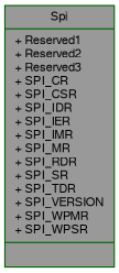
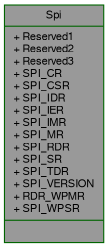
  digraph {
-   n1 [color=darkgreen fillcolor=grey60 fontcolor=black fontname=FreeSans fontsize=10 height=0.2 label="{Spi\n|+ Reserved1\l+ Reserved2\l+ Reserved3\l+ SPI_CR\l+ SPI_CSR\l+ SPI_IDR\l+ SPI_IER\l+ SPI_IMR\l+ SPI_MR\l+ SPI_RDR\l+ SPI_SR\l+ SPI_TDR\l+ SPI_VERSION\l+ SPI_WPMR\l+ SPI_WPSR\l|}" shape=record style=filled width=0.4]
+   n1 [color=darkgreen fillcolor=grey60 fontcolor=black fontname=FreeSans fontsize=10 height=0.2 label="{Spi\n|+ Reserved1\l+ Reserved2\l+ Reserved3\l+ SPI_CR\l+ SPI_CSR\l+ SPI_IDR\l+ SPI_IER\l+ SPI_IMR\l+ SPI_MR\l+ SPI_RDR\l+ SPI_SR\l+ SPI_TDR\l+ SPI_VERSION\l+ RDR_WPMR\l+ SPI_WPSR\l|}" shape=record style=filled width=0.4]
  }
